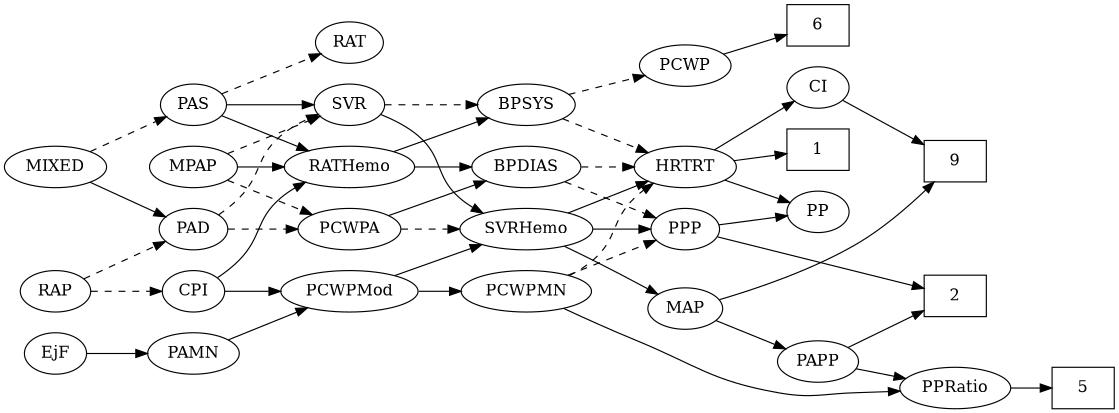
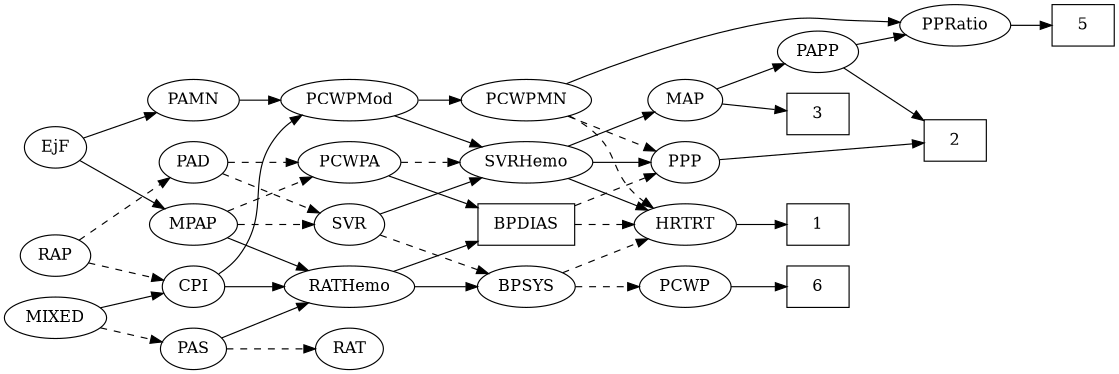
  strict digraph {
    rankdir=LR
    edge [style=solid]
    1 [height=0.5 shape=box width=0.75]
    2 [height=0.5 shape=box width=0.75]
-   3 [height=0.5 shape=box width=0.75 label=9]
+   3 [height=0.5 shape=box width=0.75]
    n4 [height=0.5 label=6 shape=box width=0.75]
    5 [height=0.5 shape=box width=0.75]
    EjF [height=0.5 width=0.75]
    MPAP [height=0.5 width=0.97491]
    PAMN [height=0.5 width=1.011]
    RAP [height=0.5 width=0.77632]
    PAD [height=0.5 width=0.79437]
    CPI [height=0.5 width=0.75]
    MIXED [height=0.5 width=1.1193]
    PAS [height=0.5 width=0.75]
    RATHemo [height=0.5 width=1.3721]
    SVR [height=0.5 width=0.77632]
    PCWPA [height=0.5 width=1.1555]
    PCWPMod [height=0.5 width=1.4443]
    RAT [height=0.5 width=0.75827]
    BPSYS [height=0.5 width=1.0471]
-   BPDIAS [height=0.5 width=1.1735]
+   BPDIAS [height=0.5 width=1.1735 shape=box]
    SVRHemo [height=0.5 width=1.3902]
    PCWPMN [height=0.5 width=1.3902]
    PCWP [height=0.5 width=0.97491]
    HRTRT [height=0.5 width=1.1013]
    PPP [height=0.5 width=0.75]
    MAP [height=0.5 width=0.84854]
-   PP [height=0.5 width=0.75]
-   CI [height=0.5 width=0.75]
    PPRatio [height=0.5 width=1.1013]
    PAPP [height=0.5 width=0.88464]
+   EjF -> MPAP
    EjF -> PAMN
    MPAP -> RATHemo
    MPAP -> SVR [style=dashed]
    MPAP -> PCWPA [style=dashed]
    PAMN -> PCWPMod
    RAP -> PAD [style=dashed]
    RAP -> CPI [style=dashed]
    PAD -> SVR [style=dashed]
    PAD -> PCWPA [style=dashed]
    CPI -> RATHemo
    CPI -> PCWPMod
-   MIXED -> PAD
+   MIXED -> CPI
    MIXED -> PAS [style=dashed]
    PAS -> RATHemo
-   PAS -> SVR
    PAS -> RAT [style=dashed]
    RATHemo -> BPSYS
    RATHemo -> BPDIAS
    SVR -> BPSYS [style=dashed]
    SVR -> SVRHemo
    PCWPA -> BPDIAS
    PCWPA -> SVRHemo [style=dashed]
    PCWPMod -> SVRHemo
    PCWPMod -> PCWPMN
    BPSYS -> PCWP [style=dashed]
    BPSYS -> HRTRT [style=dashed]
    BPDIAS -> HRTRT [style=dashed]
    BPDIAS -> PPP [style=dashed]
    SVRHemo -> HRTRT
    SVRHemo -> PPP
    SVRHemo -> MAP
    PCWPMN -> HRTRT [style=dashed]
    PCWPMN -> PPP [style=dashed]
    PCWPMN -> PPRatio
    PCWP -> n4
    HRTRT -> 1
-   HRTRT -> PP
-   HRTRT -> CI
    PPP -> 2
-   PPP -> PP
    MAP -> 3
    MAP -> PAPP
-   CI -> 3
    PPRatio -> 5
    PAPP -> 2
    PAPP -> PPRatio
  }
